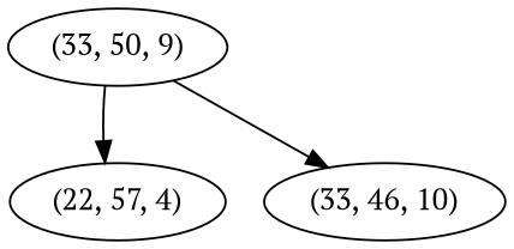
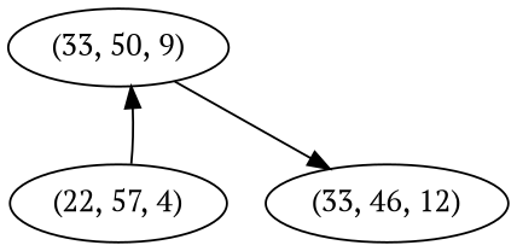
  digraph {
    fontname="PT Serif"
    node [fontname="PT Serif"]
    edge [fontname="PT Serif"]
    n1 [label="(33, 50, 9)"]
    "(22, 57, 4)"
-   "(33, 46, 12)" [label="(33, 46, 10)"]
+   "(33, 46, 12)"
    n1 -> "(33, 46, 12)"
-   n1 -> "(22, 57, 4)"
+   "(22, 57, 4)" -> n1
  }
